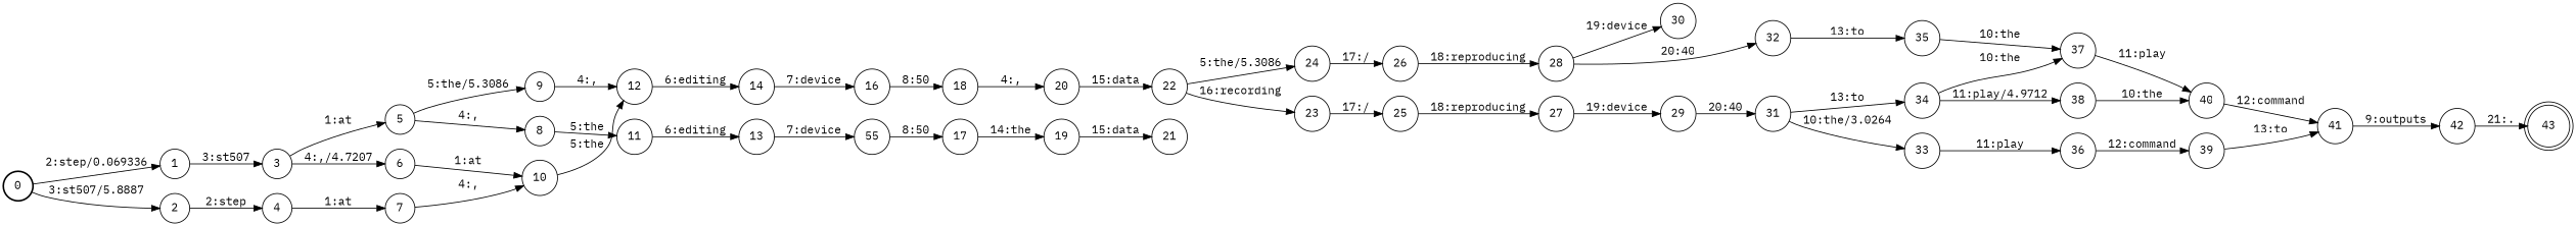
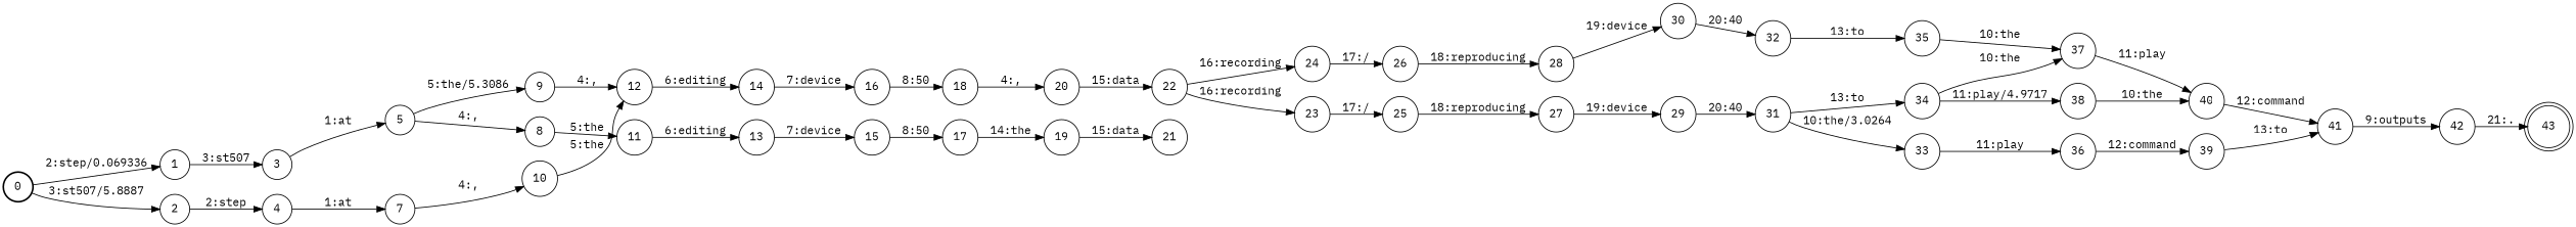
  digraph {
    fontname="IBM Plex Mono"
    nodesep=0.25
    rankdir=LR
    ranksep=0.4
    node [fontname="IBM Plex Mono" fontsize=14 shape=circle style=solid]
    edge [fontname="IBM Plex Mono" fontsize=14]
    n1 [label=0 style=bold]
    n2 [label=1]
    n3 [label=2]
    n4 [label=3]
    n5 [label=4]
    n6 [label=5]
-   n7 [label=6]
    n8 [label=7]
    n9 [label=8]
    n10 [label=9]
    n11 [label=10]
    n12 [label=11]
    n13 [label=12]
    n14 [label=13]
    n15 [label=14]
-   n16 [label=55]
+   n16 [label=15]
    n17 [label=16]
    n18 [label=17]
    n19 [label=18]
    n20 [label=19]
    n21 [label=20]
    n22 [label=21]
    n23 [label=22]
    n24 [label=23]
    n25 [label=24]
    n26 [label=25]
    n27 [label=26]
    n28 [label=27]
    n29 [label=28]
    n30 [label=29]
    n31 [label=30]
    n32 [label=31]
    n33 [label=32]
    n34 [label=33]
    n35 [label=34]
    n36 [label=35]
    n37 [label=36]
    n38 [label=37]
    n39 [label=38]
    n40 [label=39]
    n41 [label=40]
    n42 [label=41]
    n43 [label=42]
    n44 [label=43 shape=doublecircle]
    n1 -> n2 [label="2:step/0.069336"]
    n1 -> n3 [label="3:st507/5.8887"]
    n2 -> n4 [label="3:st507"]
    n3 -> n5 [label="2:step"]
    n4 -> n6 [label="1:at"]
-   n4 -> n7 [label="4:,/4.7207"]
    n5 -> n8 [label="1:at"]
    n6 -> n9 [label="4:,"]
    n6 -> n10 [label="5:the/5.3086"]
-   n7 -> n11 [label="1:at"]
    n8 -> n11 [label="4:,"]
    n9 -> n12 [label="5:the"]
    n10 -> n13 [label="4:,"]
    n11 -> n13 [label="5:the"]
    n12 -> n14 [label="6:editing"]
    n13 -> n15 [label="6:editing"]
    n14 -> n16 [label="7:device"]
    n15 -> n17 [label="7:device"]
    n16 -> n18 [label="8:50"]
    n17 -> n19 [label="8:50"]
    n18 -> n20 [label="14:the"]
    n19 -> n21 [label="4:,"]
    n20 -> n22 [label="15:data"]
    n21 -> n23 [label="15:data"]
    n23 -> n24 [label="16:recording"]
-   n23 -> n25 [label="5:the/5.3086"]
+   n23 -> n25 [label="16:recording"]
    n24 -> n26 [label="17:/"]
    n25 -> n27 [label="17:/"]
    n26 -> n28 [label="18:reproducing"]
    n27 -> n29 [label="18:reproducing"]
    n28 -> n30 [label="19:device"]
    n29 -> n31 [label="19:device"]
    n30 -> n32 [label="20:40"]
-   n29 -> n33 [label="20:40"]
+   n31 -> n33 [label="20:40"]
    n32 -> n34 [label="10:the/3.0264"]
    n32 -> n35 [label="13:to"]
    n33 -> n36 [label="13:to"]
    n34 -> n37 [label="11:play"]
    n35 -> n38 [label="10:the"]
-   n35 -> n39 [label="11:play/4.9712"]
+   n35 -> n39 [label="11:play/4.9717"]
    n36 -> n38 [label="10:the"]
    n37 -> n40 [label="12:command"]
    n38 -> n41 [label="11:play"]
    n39 -> n41 [label="10:the"]
    n40 -> n42 [label="13:to"]
    n41 -> n42 [label="12:command"]
    n42 -> n43 [label="9:outputs"]
    n43 -> n44 [label="21:."]
  }
